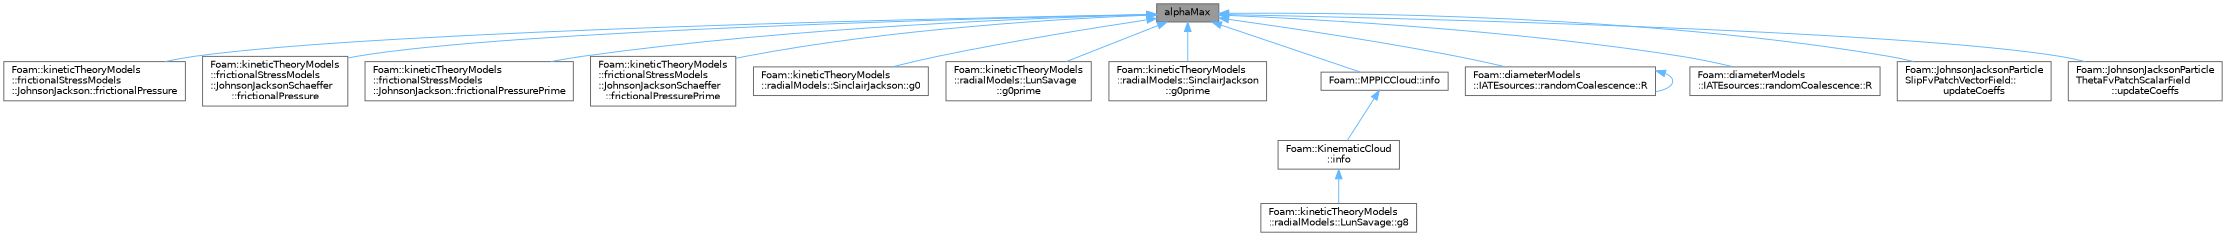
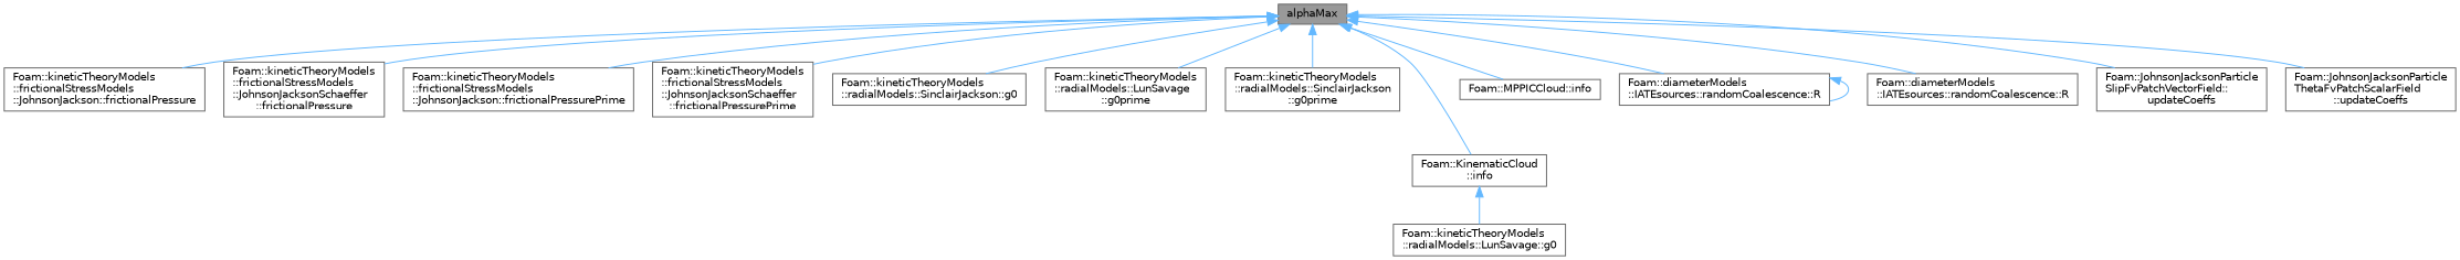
  digraph {
    rankdir=TB
    node [color=grey40 fillcolor=white fontname=Helvetica fontsize=10 shape=box style=filled]
    edge [color=steelblue1 dir=back fontname=Helvetica fontsize=10 labelfontname=Helvetica labelfontsize=10 style=solid]
    n1 [color=gray40 fillcolor=grey60 fontcolor=black height=0.2 label=alphaMax width=0.4]
    n2 [height=0.2 label="Foam::kineticTheoryModels\l::frictionalStressModels\l::JohnsonJackson::frictionalPressure" width=0.4]
    n3 [height=0.2 label="Foam::kineticTheoryModels\l::frictionalStressModels\l::JohnsonJacksonSchaeffer\l::frictionalPressure" width=0.4]
    n4 [height=0.2 label="Foam::kineticTheoryModels\l::frictionalStressModels\l::JohnsonJackson::frictionalPressurePrime" width=0.4]
    n5 [height=0.2 label="Foam::kineticTheoryModels\l::frictionalStressModels\l::JohnsonJacksonSchaeffer\l::frictionalPressurePrime" width=0.4]
    n6 [height=0.2 label="Foam::kineticTheoryModels\l::radialModels::SinclairJackson::g0" width=0.4]
    n7 [height=0.2 label="Foam::kineticTheoryModels\l::radialModels::LunSavage\l::g0prime" width=0.4]
    n8 [height=0.2 label="Foam::kineticTheoryModels\l::radialModels::SinclairJackson\l::g0prime" width=0.4]
    n9 [height=0.2 label="Foam::KinematicCloud\l::info" width=0.4]
    n10 [height=0.2 label="Foam::MPPICCloud::info" width=0.4]
    n11 [height=0.2 label="Foam::diameterModels\l::IATEsources::randomCoalescence::R" width=0.4]
    n12 [height=0.2 label="Foam::diameterModels\l::IATEsources::randomCoalescence::R" width=0.4]
    n13 [height=0.2 label="Foam::JohnsonJacksonParticle\lSlipFvPatchVectorField::\lupdateCoeffs" width=0.4]
    n14 [height=0.2 label="Foam::JohnsonJacksonParticle\lThetaFvPatchScalarField\l::updateCoeffs" width=0.4]
-   n15 [height=0.2 label="Foam::kineticTheoryModels\l::radialModels::LunSavage::g8" width=0.4]
+   n15 [height=0.2 label="Foam::kineticTheoryModels\l::radialModels::LunSavage::g0" width=0.4]
    n1 -> n2
    n1 -> n3
    n1 -> n4
    n1 -> n5
    n1 -> n6
    n1 -> n7
    n1 -> n8
-   n10 -> n9
+   n1 -> n9
    n1 -> n10
    n1 -> n11
    n1 -> n12
    n1 -> n13
    n1 -> n14
    n9 -> n15
    n11 -> n11
  }
